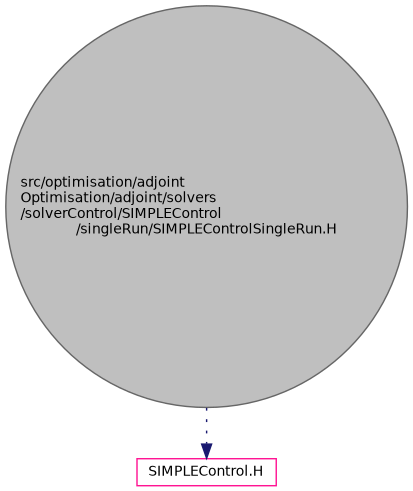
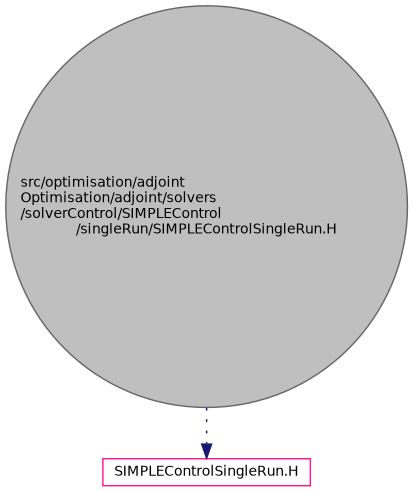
  digraph {
    node [fontname=Helvetica fontsize=10]
    n1 [color=gray40 fillcolor=grey75 fontcolor=black height=0.2 label="src/optimisation/adjoint\lOptimisation/adjoint/solvers\l/solverControl/SIMPLEControl\l/singleRun/SIMPLEControlSingleRun.H" shape=circle style=filled width=0.4]
-   n2 [color=deeppink height=0.2 label="SIMPLEControl.H" shape=box width=0.4]
+   n2 [color=deeppink height=0.2 label="SIMPLEControlSingleRun.H" shape=box width=0.4]
    n1 -> n2 [color=midnightblue fontname=Helvetica fontsize=10 labelfontname=Helvetica labelfontsize=10 style=dotted]
  }
